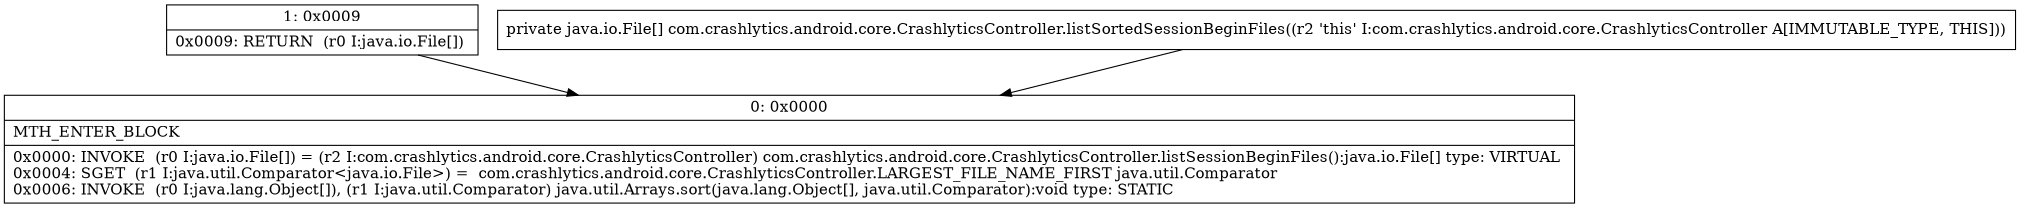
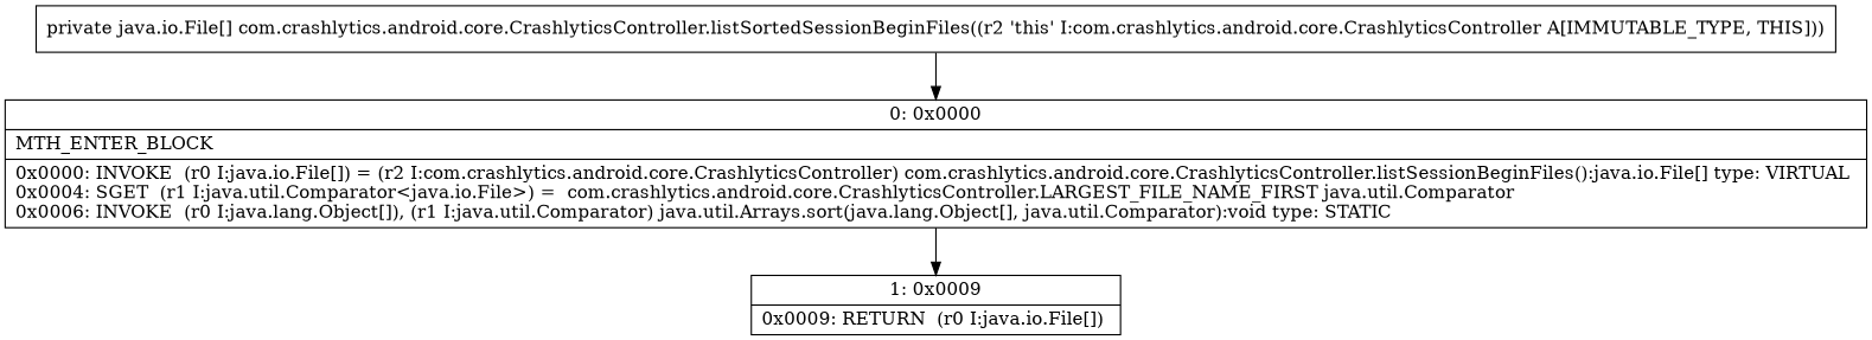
  digraph {
    node [shape=record]
    n1 [label="{0\:\ 0x0000|MTH_ENTER_BLOCK\l|0x0000: INVOKE  (r0 I:java.io.File[]) = (r2 I:com.crashlytics.android.core.CrashlyticsController) com.crashlytics.android.core.CrashlyticsController.listSessionBeginFiles():java.io.File[] type: VIRTUAL \l0x0004: SGET  (r1 I:java.util.Comparator\<java.io.File\>) =  com.crashlytics.android.core.CrashlyticsController.LARGEST_FILE_NAME_FIRST java.util.Comparator \l0x0006: INVOKE  (r0 I:java.lang.Object[]), (r1 I:java.util.Comparator) java.util.Arrays.sort(java.lang.Object[], java.util.Comparator):void type: STATIC \l}"]
    n2 [label="{1\:\ 0x0009|0x0009: RETURN  (r0 I:java.io.File[]) \l}"]
    n3 [label="{private java.io.File[] com.crashlytics.android.core.CrashlyticsController.listSortedSessionBeginFiles((r2 'this' I:com.crashlytics.android.core.CrashlyticsController A[IMMUTABLE_TYPE, THIS])) }"]
-   n2 -> n1
+   n1 -> n2
    n3 -> n1
  }
